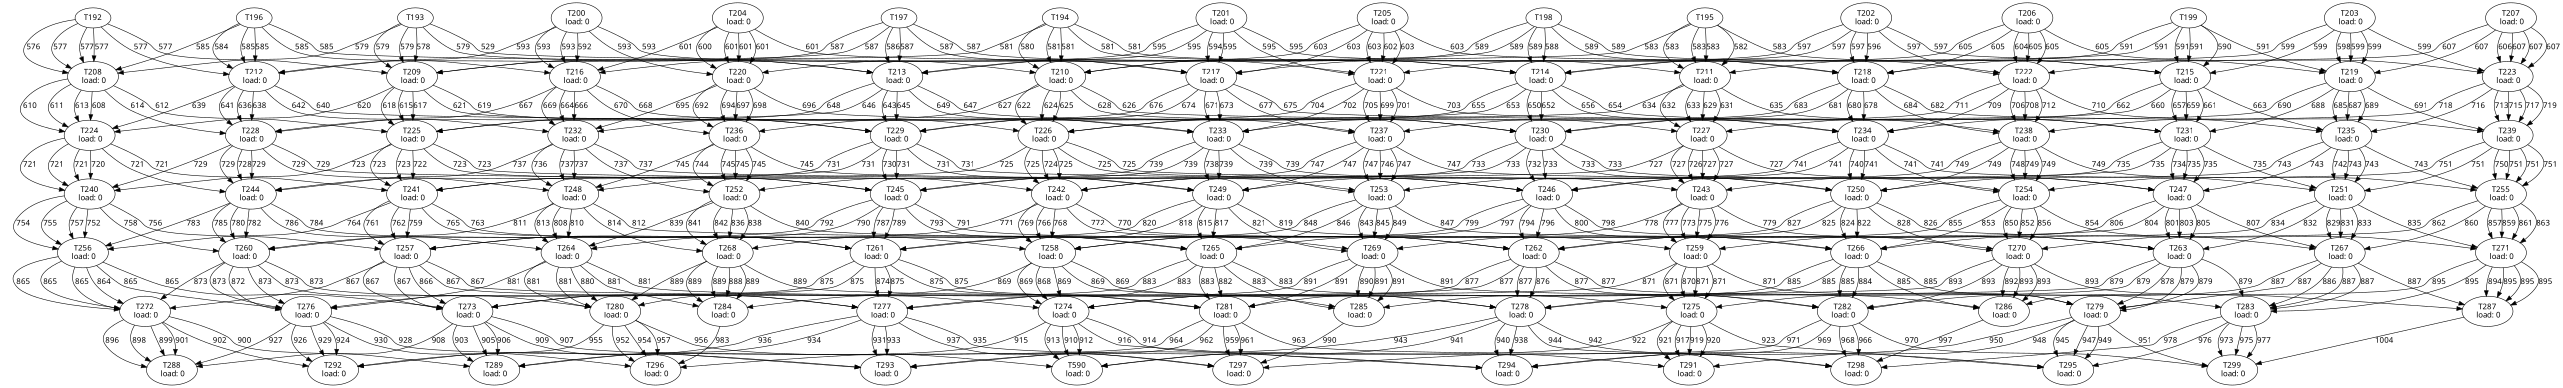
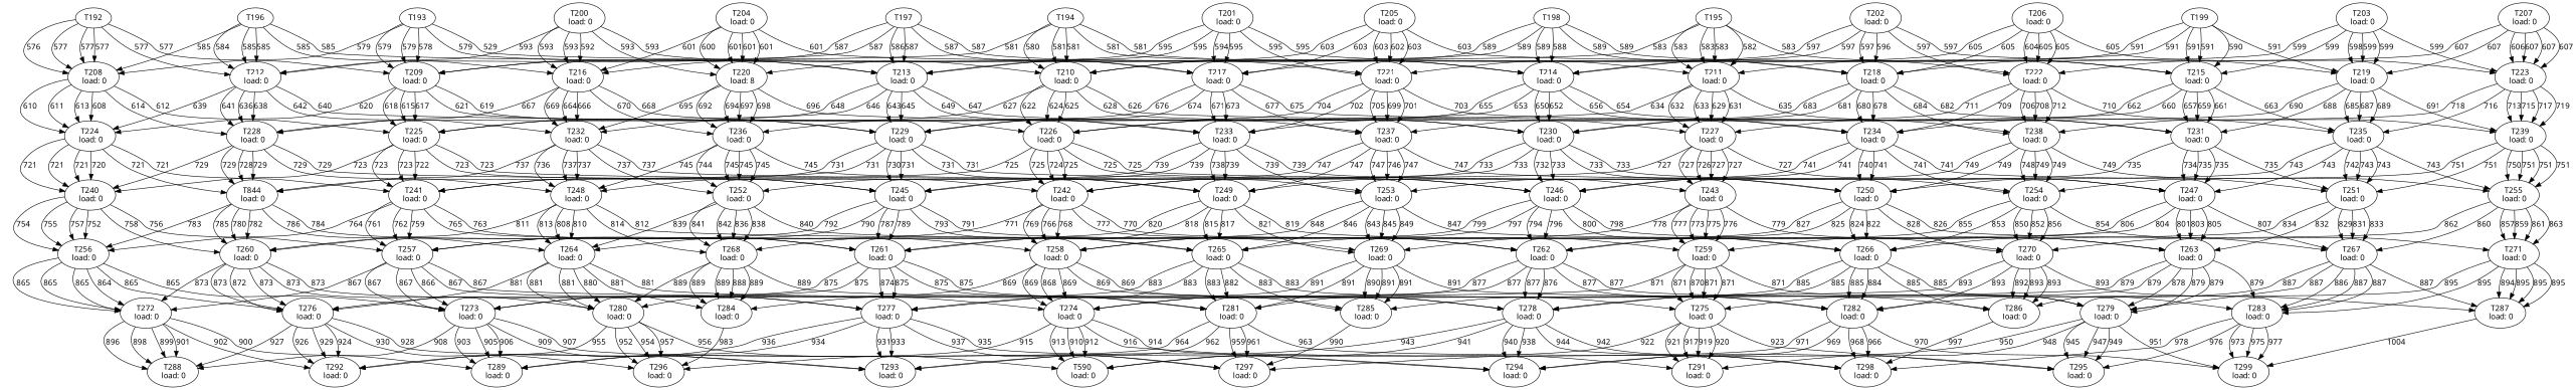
  digraph {
    fontname="Noto Sans"
    node [fontname="Noto Sans"]
    edge [fontname="Noto Sans"]
    n1 [label="T200\n load: 0"]
    n2 [label="T212\n load: 0"]
    n3 [label="T216\n load: 0"]
    n4 [label="T217\n load: 0"]
-   n5 [label="T220\n load: 0"]
+   n5 [label="T220\n load: 8"]
    n6 [label="T224\n load: 0"]
    n7 [label="T228\n load: 0"]
    n8 [label="T229\n load: 0"]
    n9 [label="T232\n load: 0"]
    n10 [label="T233\n load: 0"]
    n11 [label="T236\n load: 0"]
    n12 [label="T234\n load: 0"]
    n13 [label="T237\n load: 0"]
    n14 [label="T201\n load: 0"]
    n15 [label="T213\n load: 0"]
    n16 [label="T218\n load: 0"]
    n17 [label="T221\n load: 0"]
    n18 [label="T225\n load: 0"]
    n19 [label="T230\n load: 0"]
    n20 [label="T235\n load: 0"]
    n21 [label="T238\n load: 0"]
    n22 [label="T202\n load: 0"]
    n23 [label="T214\n load: 0"]
    n24 [label="T219\n load: 0"]
    n25 [label="T222\n load: 0"]
    n26 [label="T226\n load: 0"]
    n27 [label="T231\n load: 0"]
    n28 [label="T239\n load: 0"]
    n29 [label="T203\n load: 0"]
    n30 [label="T215\n load: 0"]
    n31 [label="T223\n load: 0"]
    n32 [label="T227\n load: 0"]
    n33 [label="T204\n load: 0"]
    n34 [label="T205\n load: 0"]
    n35 [label="T206\n load: 0"]
    n36 [label="T207\n load: 0"]
    n37 [label="T208\n load: 0"]
    n38 [label="T240\n load: 0"]
    n39 [label="T241\n load: 0"]
-   n40 [label="T244\n load: 0"]
+   n40 [label="T844\n load: 0"]
    n41 [label="T242\n load: 0"]
    n42 [label="T245\n load: 0"]
    n43 [label="T248\n load: 0"]
    T192
    n45 [label="T209\n load: 0"]
    T193
    n47 [label="T210\n load: 0"]
    T196
    n49 [label="T243\n load: 0"]
    n50 [label="T246\n load: 0"]
    n51 [label="T249\n load: 0"]
    T194
    n53 [label="T211\n load: 0"]
    T197
    n55 [label="T247\n load: 0"]
    n56 [label="T250\n load: 0"]
    T195
    T198
    n59 [label="T251\n load: 0"]
    T199
    n61 [label="T252\n load: 0"]
    n62 [label="T253\n load: 0"]
    n63 [label="T254\n load: 0"]
    n64 [label="T255\n load: 0"]
    n65 [label="T256\n load: 0"]
    n66 [label="T257\n load: 0"]
    n67 [label="T260\n load: 0"]
    n68 [label="T258\n load: 0"]
    n69 [label="T261\n load: 0"]
    n70 [label="T264\n load: 0"]
    n71 [label="T259\n load: 0"]
    n72 [label="T262\n load: 0"]
    n73 [label="T265\n load: 0"]
    n74 [label="T263\n load: 0"]
    n75 [label="T266\n load: 0"]
    n76 [label="T267\n load: 0"]
    n77 [label="T268\n load: 0"]
    n78 [label="T269\n load: 0"]
    n79 [label="T270\n load: 0"]
    n80 [label="T271\n load: 0"]
    n81 [label="T272\n load: 0"]
    n82 [label="T273\n load: 0"]
    n83 [label="T276\n load: 0"]
    n84 [label="T274\n load: 0"]
    n85 [label="T277\n load: 0"]
    n86 [label="T280\n load: 0"]
    n87 [label="T275\n load: 0"]
    n88 [label="T278\n load: 0"]
    n89 [label="T281\n load: 0"]
    n90 [label="T279\n load: 0"]
    n91 [label="T282\n load: 0"]
    n92 [label="T283\n load: 0"]
    n93 [label="T284\n load: 0"]
    n94 [label="T285\n load: 0"]
    n95 [label="T286\n load: 0"]
    n96 [label="T287\n load: 0"]
    n97 [label="T288\n load: 0"]
    n98 [label="T289\n load: 0"]
    n99 [label="T292\n load: 0"]
    n100 [label="T590\n load: 0"]
    n101 [label="T293\n load: 0"]
    n102 [label="T296\n load: 0"]
    n103 [label="T291\n load: 0"]
    n104 [label="T294\n load: 0"]
    n105 [label="T297\n load: 0"]
    n106 [label="T295\n load: 0"]
    n107 [label="T298\n load: 0"]
    n108 [label="T299\n load: 0"]
    n1 -> n2 [label=593]
    n1 -> n3 [label=592]
    n1 -> n3 [label=593]
    n1 -> n3 [label=593]
    n1 -> n4 [label=593]
    n1 -> n5 [label=593]
    n2 -> n6 [label=639]
    n2 -> n7 [label=636]
    n2 -> n7 [label=638]
    n2 -> n7 [label=641]
    n2 -> n8 [label=640]
    n2 -> n9 [label=642]
    n3 -> n7 [label=667]
    n3 -> n9 [label=664]
    n3 -> n9 [label=666]
    n3 -> n9 [label=669]
    n3 -> n10 [label=668]
    n3 -> n11 [label=670]
    n4 -> n8 [label=674]
    n4 -> n9 [label=676]
    n4 -> n10 [label=671]
    n4 -> n10 [label=673]
    n4 -> n12 [label=675]
    n4 -> n13 [label=677]
    n5 -> n9 [label=695]
    n5 -> n11 [label=692]
    n5 -> n11 [label=694]
    n5 -> n11 [label=697]
    n5 -> n11 [label=698]
    n5 -> n13 [label=696]
    n6 -> n38 [label=720]
    n6 -> n38 [label=721]
    n6 -> n38 [label=721]
    n6 -> n38 [label=721]
    n6 -> n39 [label=721]
    n6 -> n40 [label=721]
    n7 -> n38 [label=729]
    n7 -> n40 [label=728]
    n7 -> n40 [label=729]
    n7 -> n40 [label=729]
    n7 -> n42 [label=729]
    n7 -> n43 [label=729]
    n8 -> n39 [label=731]
    n8 -> n40 [label=731]
    n8 -> n42 [label=730]
    n8 -> n42 [label=731]
    n8 -> n50 [label=731]
    n8 -> n51 [label=731]
    n9 -> n40 [label=737]
    n9 -> n43 [label=736]
    n9 -> n43 [label=737]
    n9 -> n43 [label=737]
    n9 -> n51 [label=737]
    n9 -> n61 [label=737]
    n10 -> n42 [label=739]
    n10 -> n43 [label=739]
    n10 -> n51 [label=738]
    n10 -> n51 [label=739]
    n10 -> n56 [label=739]
    n10 -> n62 [label=739]
    n11 -> n43 [label=745]
    n11 -> n61 [label=744]
    n11 -> n61 [label=745]
    n11 -> n61 [label=745]
    n11 -> n61 [label=745]
    n11 -> n62 [label=745]
    n12 -> n50 [label=741]
    n12 -> n51 [label=741]
    n12 -> n56 [label=740]
    n12 -> n56 [label=741]
    n12 -> n59 [label=741]
    n12 -> n63 [label=741]
    n13 -> n51 [label=747]
    n13 -> n61 [label=747]
    n13 -> n62 [label=746]
    n13 -> n62 [label=747]
    n13 -> n62 [label=747]
    n13 -> n63 [label=747]
    n14 -> n3 [label=595]
    n14 -> n4 [label=594]
    n14 -> n4 [label=595]
    n14 -> n15 [label=595]
    n14 -> n16 [label=595]
    n14 -> n17 [label=595]
    n15 -> n7 [label=648]
    n15 -> n8 [label=643]
    n15 -> n8 [label=645]
    n15 -> n10 [label=649]
    n15 -> n18 [label=646]
    n15 -> n19 [label=647]
    n16 -> n10 [label=683]
    n16 -> n12 [label=678]
    n16 -> n12 [label=680]
    n16 -> n19 [label=681]
    n16 -> n20 [label=682]
    n16 -> n21 [label=684]
    n17 -> n10 [label=702]
    n17 -> n11 [label=704]
    n17 -> n13 [label=699]
    n17 -> n13 [label=701]
    n17 -> n13 [label=705]
    n17 -> n21 [label=703]
    n18 -> n38 [label=723]
    n18 -> n39 [label=722]
    n18 -> n39 [label=723]
    n18 -> n39 [label=723]
    n18 -> n41 [label=723]
    n18 -> n42 [label=723]
    n19 -> n41 [label=733]
    n19 -> n42 [label=733]
    n19 -> n50 [label=732]
    n19 -> n50 [label=733]
    n19 -> n55 [label=733]
    n19 -> n56 [label=733]
    n20 -> n55 [label=743]
    n20 -> n56 [label=743]
    n20 -> n59 [label=742]
    n20 -> n59 [label=743]
    n20 -> n59 [label=743]
    n20 -> n64 [label=743]
    n21 -> n56 [label=749]
    n21 -> n62 [label=749]
    n21 -> n63 [label=748]
    n21 -> n63 [label=749]
    n21 -> n63 [label=749]
    n21 -> n64 [label=749]
    n22 -> n4 [label=597]
    n22 -> n16 [label=596]
    n22 -> n16 [label=597]
    n22 -> n23 [label=597]
    n22 -> n24 [label=597]
    n22 -> n25 [label=597]
    n23 -> n8 [label=655]
    n23 -> n12 [label=656]
    n23 -> n19 [label=650]
    n23 -> n19 [label=652]
    n23 -> n26 [label=653]
    n23 -> n27 [label=654]
    n24 -> n12 [label=690]
    n24 -> n20 [label=685]
    n24 -> n20 [label=687]
    n24 -> n20 [label=689]
    n24 -> n27 [label=688]
    n24 -> n28 [label=691]
    n25 -> n12 [label=709]
    n25 -> n13 [label=711]
    n25 -> n21 [label=706]
    n25 -> n21 [label=708]
    n25 -> n21 [label=712]
    n25 -> n28 [label=710]
    n26 -> n39 [label=725]
    n26 -> n41 [label=724]
    n26 -> n41 [label=725]
    n26 -> n41 [label=725]
    n26 -> n49 [label=725]
    n26 -> n50 [label=725]
-   n27 -> n49 [label=735]
    n27 -> n50 [label=735]
    n27 -> n55 [label=734]
    n27 -> n55 [label=735]
    n27 -> n55 [label=735]
    n27 -> n59 [label=735]
    n28 -> n59 [label=751]
    n28 -> n63 [label=751]
    n28 -> n64 [label=750]
    n28 -> n64 [label=751]
    n28 -> n64 [label=751]
    n28 -> n64 [label=751]
    n29 -> n16 [label=599]
    n29 -> n24 [label=598]
    n29 -> n24 [label=599]
    n29 -> n24 [label=599]
    n29 -> n30 [label=599]
    n29 -> n31 [label=599]
    n30 -> n19 [label=662]
    n30 -> n20 [label=663]
    n30 -> n27 [label=657]
    n30 -> n27 [label=659]
    n30 -> n27 [label=661]
    n30 -> n32 [label=660]
    n31 -> n20 [label=716]
    n31 -> n21 [label=718]
    n31 -> n28 [label=713]
    n31 -> n28 [label=715]
    n31 -> n28 [label=717]
    n31 -> n28 [label=719]
    n32 -> n41 [label=727]
    n32 -> n49 [label=726]
    n32 -> n49 [label=727]
    n32 -> n49 [label=727]
    n32 -> n49 [label=727]
    n32 -> n55 [label=727]
    n33 -> n3 [label=601]
    n33 -> n5 [label=600]
    n33 -> n5 [label=601]
    n33 -> n5 [label=601]
    n33 -> n5 [label=601]
    n33 -> n17 [label=601]
    n34 -> n4 [label=603]
    n34 -> n5 [label=603]
    n34 -> n17 [label=602]
    n34 -> n17 [label=603]
    n34 -> n17 [label=603]
    n34 -> n25 [label=603]
    n35 -> n16 [label=605]
    n35 -> n17 [label=605]
    n35 -> n25 [label=604]
    n35 -> n25 [label=605]
    n35 -> n25 [label=605]
    n35 -> n31 [label=605]
    n36 -> n24 [label=607]
    n36 -> n25 [label=607]
    n36 -> n31 [label=606]
    n36 -> n31 [label=607]
    n36 -> n31 [label=607]
    n36 -> n31 [label=607]
    n37 -> n6 [label=608]
    n37 -> n6 [label=610]
    n37 -> n6 [label=611]
    n37 -> n6 [label=613]
    n37 -> n7 [label=614]
    n37 -> n18 [label=612]
    n38 -> n65 [label=752]
    n38 -> n65 [label=754]
    n38 -> n65 [label=755]
    n38 -> n65 [label=757]
    n38 -> n66 [label=756]
    n38 -> n67 [label=758]
    n39 -> n65 [label=764]
    n39 -> n66 [label=759]
    n39 -> n66 [label=761]
    n39 -> n66 [label=762]
    n39 -> n68 [label=763]
    n39 -> n69 [label=765]
    n40 -> n65 [label=783]
    n40 -> n67 [label=780]
    n40 -> n67 [label=782]
    n40 -> n67 [label=785]
    n40 -> n69 [label=784]
    n40 -> n70 [label=786]
    n41 -> n66 [label=771]
    n41 -> n68 [label=766]
    n41 -> n68 [label=768]
    n41 -> n68 [label=769]
    n41 -> n71 [label=770]
    n41 -> n72 [label=772]
    n42 -> n66 [label=790]
    n42 -> n67 [label=792]
    n42 -> n69 [label=787]
    n42 -> n69 [label=789]
    n42 -> n72 [label=791]
    n42 -> n73 [label=793]
    n43 -> n67 [label=811]
    n43 -> n70 [label=808]
    n43 -> n70 [label=810]
    n43 -> n70 [label=813]
    n43 -> n73 [label=812]
    n43 -> n77 [label=814]
    T192 -> n2 [label=577]
    T192 -> n37 [label=576]
    T192 -> n37 [label=577]
    T192 -> n37 [label=577]
    T192 -> n37 [label=577]
    T192 -> n45 [label=577]
    n45 -> n6 [label=620]
    n45 -> n8 [label=621]
    n45 -> n18 [label=615]
    n45 -> n18 [label=617]
    n45 -> n18 [label=618]
    n45 -> n26 [label=619]
    T193 -> n15 [label=579]
    T193 -> n37 [label=579]
    T193 -> n45 [label=578]
    T193 -> n45 [label=579]
    T193 -> n45 [label=579]
    T193 -> n47 [label=529]
    n47 -> n18 [label=627]
    n47 -> n19 [label=628]
    n47 -> n26 [label=622]
    n47 -> n26 [label=624]
    n47 -> n26 [label=625]
    n47 -> n32 [label=626]
    T196 -> n2 [label=584]
    T196 -> n2 [label=585]
    T196 -> n2 [label=585]
    T196 -> n3 [label=585]
    T196 -> n15 [label=585]
    T196 -> n37 [label=585]
    n49 -> n68 [label=778]
    n49 -> n71 [label=773]
    n49 -> n71 [label=775]
    n49 -> n71 [label=776]
    n49 -> n71 [label=777]
    n49 -> n74 [label=779]
    n50 -> n68 [label=797]
    n50 -> n69 [label=799]
    n50 -> n72 [label=794]
    n50 -> n72 [label=796]
    n50 -> n74 [label=798]
    n50 -> n75 [label=800]
    n51 -> n69 [label=818]
    n51 -> n70 [label=820]
    n51 -> n73 [label=815]
    n51 -> n73 [label=817]
    n51 -> n75 [label=819]
    n51 -> n78 [label=821]
    T194 -> n23 [label=581]
    T194 -> n45 [label=581]
    T194 -> n47 [label=580]
    T194 -> n47 [label=581]
    T194 -> n47 [label=581]
    T194 -> n53 [label=581]
    n53 -> n26 [label=634]
    n53 -> n27 [label=635]
    n53 -> n32 [label=629]
    n53 -> n32 [label=631]
    n53 -> n32 [label=632]
    n53 -> n32 [label=633]
    T197 -> n2 [label=587]
    T197 -> n4 [label=587]
    T197 -> n15 [label=586]
    T197 -> n15 [label=587]
    T197 -> n23 [label=587]
    T197 -> n45 [label=587]
    n55 -> n71 [label=804]
    n55 -> n72 [label=806]
    n55 -> n74 [label=801]
    n55 -> n74 [label=803]
    n55 -> n74 [label=805]
    n55 -> n76 [label=807]
    n56 -> n72 [label=825]
    n56 -> n73 [label=827]
    n56 -> n75 [label=822]
    n56 -> n75 [label=824]
    n56 -> n76 [label=826]
    n56 -> n79 [label=828]
    T195 -> n30 [label=583]
    T195 -> n47 [label=583]
    T195 -> n53 [label=582]
    T195 -> n53 [label=583]
    T195 -> n53 [label=583]
    T195 -> n53 [label=583]
    T198 -> n15 [label=589]
    T198 -> n16 [label=589]
    T198 -> n23 [label=588]
    T198 -> n23 [label=589]
    T198 -> n30 [label=589]
    T198 -> n47 [label=589]
    n59 -> n74 [label=832]
    n59 -> n75 [label=834]
    n59 -> n76 [label=829]
    n59 -> n76 [label=831]
    n59 -> n76 [label=833]
-   n59 -> n80 [label=835]
    T199 -> n23 [label=591]
    T199 -> n24 [label=591]
    T199 -> n30 [label=590]
    T199 -> n30 [label=591]
    T199 -> n30 [label=591]
    T199 -> n53 [label=591]
    n61 -> n70 [label=839]
    n61 -> n77 [label=836]
    n61 -> n77 [label=838]
    n61 -> n77 [label=841]
    n61 -> n77 [label=842]
    n61 -> n78 [label=840]
    n62 -> n73 [label=846]
    n62 -> n77 [label=848]
    n62 -> n78 [label=843]
    n62 -> n78 [label=845]
    n62 -> n78 [label=849]
    n62 -> n79 [label=847]
    n63 -> n75 [label=853]
    n63 -> n78 [label=855]
    n63 -> n79 [label=850]
    n63 -> n79 [label=852]
    n63 -> n79 [label=856]
    n63 -> n80 [label=854]
    n64 -> n76 [label=860]
    n64 -> n79 [label=862]
    n64 -> n80 [label=857]
    n64 -> n80 [label=859]
    n64 -> n80 [label=861]
    n64 -> n80 [label=863]
    n65 -> n81 [label=864]
    n65 -> n81 [label=865]
    n65 -> n81 [label=865]
    n65 -> n81 [label=865]
    n65 -> n82 [label=865]
    n65 -> n83 [label=865]
    n66 -> n81 [label=867]
    n66 -> n82 [label=866]
    n66 -> n82 [label=867]
    n66 -> n82 [label=867]
    n66 -> n84 [label=867]
    n66 -> n85 [label=867]
    n67 -> n81 [label=873]
    n67 -> n83 [label=872]
    n67 -> n83 [label=873]
    n67 -> n83 [label=873]
    n67 -> n85 [label=873]
    n67 -> n86 [label=873]
    n68 -> n82 [label=869]
    n68 -> n84 [label=868]
    n68 -> n84 [label=869]
    n68 -> n84 [label=869]
    n68 -> n87 [label=869]
    n68 -> n88 [label=869]
    n69 -> n82 [label=875]
    n69 -> n83 [label=875]
    n69 -> n85 [label=874]
    n69 -> n85 [label=875]
    n69 -> n88 [label=875]
    n69 -> n89 [label=875]
    n70 -> n83 [label=881]
    n70 -> n86 [label=880]
    n70 -> n86 [label=881]
    n70 -> n86 [label=881]
    n70 -> n89 [label=881]
    n70 -> n93 [label=881]
    n71 -> n84 [label=871]
    n71 -> n87 [label=870]
    n71 -> n87 [label=871]
    n71 -> n87 [label=871]
    n71 -> n87 [label=871]
    n71 -> n90 [label=871]
    n72 -> n84 [label=877]
    n72 -> n85 [label=877]
    n72 -> n88 [label=876]
    n72 -> n88 [label=877]
    n72 -> n90 [label=877]
    n72 -> n91 [label=877]
    n73 -> n85 [label=883]
    n73 -> n86 [label=883]
    n73 -> n89 [label=882]
    n73 -> n89 [label=883]
    n73 -> n91 [label=883]
    n73 -> n94 [label=883]
    n74 -> n87 [label=879]
    n74 -> n88 [label=879]
    n74 -> n90 [label=878]
    n74 -> n90 [label=879]
    n74 -> n90 [label=879]
    n74 -> n92 [label=879]
    n75 -> n88 [label=885]
    n75 -> n89 [label=885]
    n75 -> n91 [label=884]
    n75 -> n91 [label=885]
    n75 -> n92 [label=885]
    n75 -> n95 [label=885]
    n76 -> n90 [label=887]
    n76 -> n91 [label=887]
    n76 -> n92 [label=886]
    n76 -> n92 [label=887]
    n76 -> n92 [label=887]
    n76 -> n96 [label=887]
    n77 -> n86 [label=889]
    n77 -> n93 [label=888]
    n77 -> n93 [label=889]
    n77 -> n93 [label=889]
    n77 -> n93 [label=889]
    n77 -> n94 [label=889]
    n78 -> n89 [label=891]
    n78 -> n93 [label=891]
    n78 -> n94 [label=890]
    n78 -> n94 [label=891]
    n78 -> n94 [label=891]
    n78 -> n95 [label=891]
    n79 -> n91 [label=893]
    n79 -> n94 [label=893]
    n79 -> n95 [label=892]
    n79 -> n95 [label=893]
    n79 -> n95 [label=893]
    n79 -> n96 [label=893]
    n80 -> n92 [label=895]
    n80 -> n95 [label=895]
    n80 -> n96 [label=894]
    n80 -> n96 [label=895]
    n80 -> n96 [label=895]
    n80 -> n96 [label=895]
    n81 -> n97 [label=896]
    n81 -> n97 [label=898]
    n81 -> n97 [label=899]
    n81 -> n97 [label=901]
    n81 -> n98 [label=900]
    n81 -> n99 [label=902]
    n82 -> n97 [label=908]
    n82 -> n98 [label=903]
    n82 -> n98 [label=905]
    n82 -> n98 [label=906]
    n82 -> n100 [label=907]
    n82 -> n101 [label=909]
    n83 -> n97 [label=927]
    n83 -> n99 [label=924]
    n83 -> n99 [label=926]
    n83 -> n99 [label=929]
    n83 -> n101 [label=928]
    n83 -> n102 [label=930]
    n84 -> n98 [label=915]
    n84 -> n100 [label=910]
    n84 -> n100 [label=912]
    n84 -> n100 [label=913]
    n84 -> n103 [label=914]
    n84 -> n104 [label=916]
    n85 -> n98 [label=934]
    n85 -> n99 [label=936]
    n85 -> n101 [label=931]
    n85 -> n101 [label=933]
    n85 -> n104 [label=935]
    n85 -> n105 [label=937]
    n86 -> n99 [label=955]
    n86 -> n102 [label=952]
    n86 -> n102 [label=954]
    n86 -> n102 [label=957]
    n86 -> n105 [label=956]
    n87 -> n100 [label=922]
    n87 -> n103 [label=917]
    n87 -> n103 [label=919]
    n87 -> n103 [label=920]
    n87 -> n103 [label=921]
    n87 -> n106 [label=923]
    n88 -> n100 [label=941]
    n88 -> n101 [label=943]
    n88 -> n104 [label=938]
    n88 -> n104 [label=940]
    n88 -> n106 [label=942]
    n88 -> n107 [label=944]
    n89 -> n101 [label=962]
    n89 -> n102 [label=964]
    n89 -> n105 [label=959]
    n89 -> n105 [label=961]
    n89 -> n107 [label=963]
    n90 -> n103 [label=948]
    n90 -> n104 [label=950]
    n90 -> n106 [label=945]
    n90 -> n106 [label=947]
    n90 -> n106 [label=949]
    n90 -> n108 [label=951]
    n91 -> n104 [label=969]
    n91 -> n105 [label=971]
    n91 -> n107 [label=966]
    n91 -> n107 [label=968]
    n91 -> n108 [label=970]
    n92 -> n106 [label=976]
    n92 -> n107 [label=978]
    n92 -> n108 [label=973]
    n92 -> n108 [label=975]
    n92 -> n108 [label=977]
    n93 -> n102 [label=983]
    n94 -> n105 [label=990]
    n95 -> n107 [label=997]
    n96 -> n108 [label=1004]
  }
